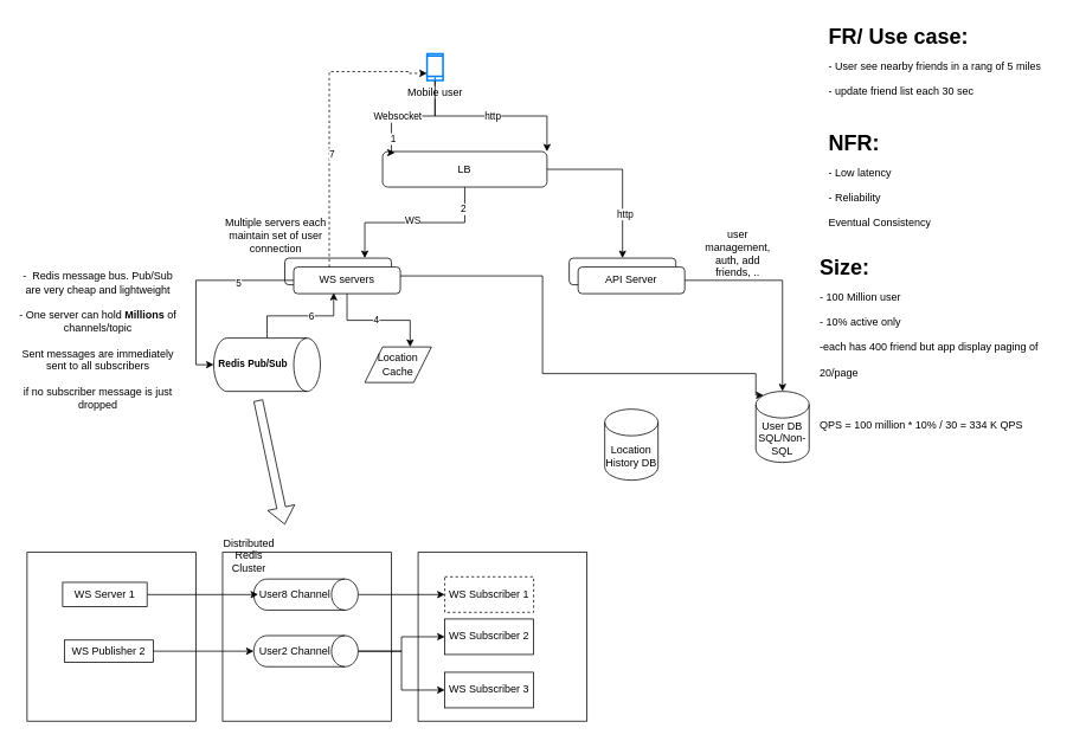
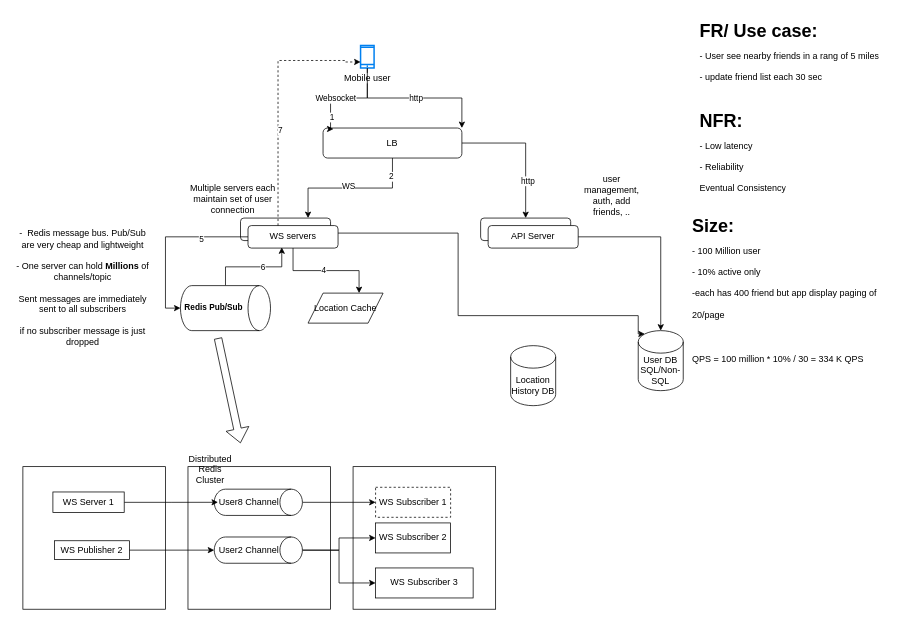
  <mxCell id="0" />
  <mxCell id="1" parent="0" />
  <mxCell id="2" style="edgeStyle=orthogonalEdgeStyle;rounded=0;orthogonalLoop=1;jettySize=auto;html=1;entryX=1;entryY=0;entryDx=0;entryDy=0;" parent="1" source="4" target="10" edge="1"><mxGeometry relative="1" as="geometry" /></mxCell>
  <mxCell id="3" value="http" style="edgeLabel;html=1;align=center;verticalAlign=middle;resizable=0;points=[];" parent="2" vertex="1" connectable="0"><mxGeometry x="0.007" relative="1" as="geometry"><mxPoint as="offset" /></mxGeometry></mxCell>
  <mxCell id="4" value="Mobile user" style="html=1;verticalLabelPosition=bottom;align=center;labelBackgroundColor=#ffffff;verticalAlign=top;strokeWidth=2;strokeColor=#0080F0;shadow=0;dashed=0;shape=mxgraph.ios7.icons.smartphone;" parent="1" vertex="1"><mxGeometry x="480" y="60" width="18" height="30" as="geometry" /></mxCell>
  <mxCell id="5" style="edgeStyle=orthogonalEdgeStyle;rounded=0;orthogonalLoop=1;jettySize=auto;html=1;entryX=0.5;entryY=0;entryDx=0;entryDy=0;" parent="1" source="10" target="19" edge="1"><mxGeometry relative="1" as="geometry" /></mxCell>
  <mxCell id="6" value="http" style="edgeLabel;html=1;align=center;verticalAlign=middle;resizable=0;points=[];" parent="5" vertex="1" connectable="0"><mxGeometry x="0.459" y="2" relative="1" as="geometry"><mxPoint as="offset" /></mxGeometry></mxCell>
  <mxCell id="7" style="edgeStyle=orthogonalEdgeStyle;rounded=0;orthogonalLoop=1;jettySize=auto;html=1;entryX=0.75;entryY=0;entryDx=0;entryDy=0;" parent="1" source="10" target="14" edge="1"><mxGeometry relative="1" as="geometry" /></mxCell>
  <mxCell id="8" value="WS" style="edgeLabel;html=1;align=center;verticalAlign=middle;resizable=0;points=[];" parent="7" vertex="1" connectable="0"><mxGeometry x="0.024" y="-3" relative="1" as="geometry"><mxPoint as="offset" /></mxGeometry></mxCell>
  <mxCell id="9" value="2" style="edgeLabel;html=1;align=center;verticalAlign=middle;resizable=0;points=[];" parent="7" vertex="1" connectable="0"><mxGeometry x="-0.753" y="-2" relative="1" as="geometry"><mxPoint as="offset" /></mxGeometry></mxCell>
  <mxCell id="10" value="LB" style="rounded=1;whiteSpace=wrap;html=1;" parent="1" vertex="1"><mxGeometry x="430" y="170" width="185" height="40" as="geometry" /></mxCell>
  <mxCell id="11" style="edgeStyle=orthogonalEdgeStyle;rounded=0;orthogonalLoop=1;jettySize=auto;html=1;entryX=0.075;entryY=0.033;entryDx=0;entryDy=0;entryPerimeter=0;" parent="1" source="4" target="10" edge="1"><mxGeometry relative="1" as="geometry"><Array as="points"><mxPoint x="489" y="130" /><mxPoint x="440" y="130" /></Array></mxGeometry></mxCell>
  <mxCell id="12" value="Websocket" style="edgeLabel;html=1;align=center;verticalAlign=middle;resizable=0;points=[];" parent="11" vertex="1" connectable="0"><mxGeometry x="0.237" relative="1" as="geometry"><mxPoint as="offset" /></mxGeometry></mxCell>
  <mxCell id="13" value="1" style="edgeLabel;html=1;align=center;verticalAlign=middle;resizable=0;points=[];" parent="11" vertex="1" connectable="0"><mxGeometry x="0.692" y="1" relative="1" as="geometry"><mxPoint as="offset" /></mxGeometry></mxCell>
  <mxCell id="14" value="" style="rounded=1;whiteSpace=wrap;html=1;" parent="1" vertex="1"><mxGeometry x="320" y="290" width="120" height="30" as="geometry" /></mxCell>
  <mxCell id="15" value="&lt;h1 style=&quot;margin-top: 0px;&quot;&gt;FR/ Use case:&lt;br&gt;&lt;span style=&quot;background-color: initial; font-size: 12px; font-weight: normal;&quot;&gt;- User see nearby friends in a rang of 5 miles&lt;br&gt;&lt;/span&gt;&lt;font style=&quot;font-size: 12px; font-weight: normal;&quot;&gt;- update friend list each 30 sec&lt;/font&gt;&lt;/h1&gt;" style="text;html=1;whiteSpace=wrap;overflow=hidden;rounded=0;" parent="1" vertex="1"><mxGeometry x="930" y="20" width="270" height="110" as="geometry" /></mxCell>
  <mxCell id="16" value="&lt;h1 style=&quot;margin-top: 0px;&quot;&gt;NFR:&lt;br&gt;&lt;span style=&quot;background-color: initial; font-size: 12px; font-weight: normal;&quot;&gt;- Low latency&lt;br&gt;&lt;/span&gt;&lt;font style=&quot;font-size: 12px; font-weight: normal;&quot;&gt;- Reliability&lt;br&gt;Eventual Consistency&lt;/font&gt;&lt;/h1&gt;" style="text;html=1;whiteSpace=wrap;overflow=hidden;rounded=0;" parent="1" vertex="1"><mxGeometry x="930" y="140" width="270" height="130" as="geometry" /></mxCell>
  <mxCell id="17" value="&lt;h1 style=&quot;margin-top: 0px;&quot;&gt;Size:&lt;br&gt;&lt;span style=&quot;font-size: 12px; font-weight: 400;&quot;&gt;- 100 Million user&lt;br&gt;- 10% active only&lt;br&gt;-each has 400 friend but app display paging of 20/page&lt;br&gt;&lt;br&gt;QPS = 100 million * 10% / 30 = 334 K QPS&lt;/span&gt;&lt;/h1&gt;" style="text;html=1;whiteSpace=wrap;overflow=hidden;rounded=0;" parent="1" vertex="1"><mxGeometry x="920" y="280" width="270" height="240" as="geometry" /></mxCell>
  <mxCell id="18" value="WS servers" style="rounded=1;whiteSpace=wrap;html=1;" parent="1" vertex="1"><mxGeometry x="330" y="300" width="120" height="30" as="geometry" /></mxCell>
  <mxCell id="19" value="" style="rounded=1;whiteSpace=wrap;html=1;" parent="1" vertex="1"><mxGeometry x="640" y="290" width="120" height="30" as="geometry" /></mxCell>
  <mxCell id="20" value="API Server" style="rounded=1;whiteSpace=wrap;html=1;" parent="1" vertex="1"><mxGeometry x="650" y="300" width="120" height="30" as="geometry" /></mxCell>
  <mxCell id="21" value="User DB&lt;br&gt;SQL/Non-SQL" style="shape=cylinder3;whiteSpace=wrap;html=1;boundedLbl=1;backgroundOutline=1;size=15;" parent="1" vertex="1"><mxGeometry x="850" y="440" width="60" height="80" as="geometry" /></mxCell>
  <mxCell id="22" style="edgeStyle=orthogonalEdgeStyle;rounded=0;orthogonalLoop=1;jettySize=auto;html=1;entryX=0.5;entryY=0;entryDx=0;entryDy=0;entryPerimeter=0;" parent="1" source="20" target="21" edge="1"><mxGeometry relative="1" as="geometry" /></mxCell>
- <mxCell id="23" value="user management, auth, add friends, .." style="text;html=1;align=center;verticalAlign=middle;whiteSpace=wrap;rounded=0;" parent="1" vertex="1"><mxGeometry x="800" y="270" width="60" height="30" as="geometry" /></mxCell>
+ <mxCell id="23" value="user management, auth, add friends, .." style="text;html=1;align=center;verticalAlign=middle;whiteSpace=wrap;rounded=0;" parent="1" vertex="1"><mxGeometry x="785" y="245" width="60" height="30" as="geometry" /></mxCell>
  <mxCell id="24" value="Location History DB" style="shape=cylinder3;whiteSpace=wrap;html=1;boundedLbl=1;backgroundOutline=1;size=15;" parent="1" vertex="1"><mxGeometry x="680" y="460" width="60" height="80" as="geometry" /></mxCell>
- <mxCell id="25" value="Location Cache" style="shape=parallelogram;perimeter=parallelogramPerimeter;whiteSpace=wrap;html=1;fixedSize=1;" parent="1" vertex="1"><mxGeometry x="410" y="390" width="75" height="40" as="geometry" /></mxCell>
+ <mxCell id="25" value="Location Cache" style="shape=parallelogram;perimeter=parallelogramPerimeter;whiteSpace=wrap;html=1;fixedSize=1;" parent="1" vertex="1"><mxGeometry x="410" y="390" width="100" height="40" as="geometry" /></mxCell>
  <mxCell id="26" style="edgeStyle=orthogonalEdgeStyle;rounded=0;orthogonalLoop=1;jettySize=auto;html=1;entryX=0.68;entryY=0;entryDx=0;entryDy=0;entryPerimeter=0;" parent="1" source="18" target="25" edge="1"><mxGeometry relative="1" as="geometry" /></mxCell>
  <mxCell id="27" value="4" style="edgeLabel;html=1;align=center;verticalAlign=middle;resizable=0;points=[];" parent="26" vertex="1" connectable="0"><mxGeometry x="-0.054" y="1" relative="1" as="geometry"><mxPoint as="offset" /></mxGeometry></mxCell>
  <mxCell id="28" style="edgeStyle=orthogonalEdgeStyle;rounded=0;orthogonalLoop=1;jettySize=auto;html=1;entryX=0.375;entryY=0.967;entryDx=0;entryDy=0;entryPerimeter=0;" parent="1" source="30" target="18" edge="1"><mxGeometry relative="1" as="geometry"><mxPoint x="370" y="340" as="targetPoint" /></mxGeometry></mxCell>
  <mxCell id="29" value="6" style="edgeLabel;html=1;align=center;verticalAlign=middle;resizable=0;points=[];" parent="28" vertex="1" connectable="0"><mxGeometry x="0.175" relative="1" as="geometry"><mxPoint as="offset" /></mxGeometry></mxCell>
  <mxCell id="30" value="" style="shape=cylinder3;whiteSpace=wrap;html=1;boundedLbl=1;backgroundOutline=1;size=15;rotation=90;" parent="1" vertex="1"><mxGeometry x="270" y="350" width="60" height="120" as="geometry" /></mxCell>
  <mxCell id="31" value="&lt;b&gt;Redis Pub/Sub&lt;/b&gt;" style="edgeLabel;html=1;align=center;verticalAlign=middle;resizable=0;points=[];" parent="1" vertex="1" connectable="0"><mxGeometry x="290" y="410" as="geometry"><mxPoint x="-7" y="-2" as="offset" /></mxGeometry></mxCell>
  <mxCell id="32" value="Multiple servers each maintain set of user connection" style="text;html=1;align=center;verticalAlign=middle;whiteSpace=wrap;rounded=0;" parent="1" vertex="1"><mxGeometry x="250" y="250" width="120" height="30" as="geometry" /></mxCell>
  <mxCell id="33" style="edgeStyle=orthogonalEdgeStyle;rounded=0;orthogonalLoop=1;jettySize=auto;html=1;entryX=0.5;entryY=1;entryDx=0;entryDy=0;entryPerimeter=0;" parent="1" source="18" target="30" edge="1"><mxGeometry relative="1" as="geometry"><Array as="points"><mxPoint x="220" y="315" /><mxPoint x="220" y="410" /></Array></mxGeometry></mxCell>
  <mxCell id="34" value="5" style="edgeLabel;html=1;align=center;verticalAlign=middle;resizable=0;points=[];" parent="33" vertex="1" connectable="0"><mxGeometry x="-0.44" y="2" relative="1" as="geometry"><mxPoint as="offset" /></mxGeometry></mxCell>
  <mxCell id="35" style="edgeStyle=orthogonalEdgeStyle;rounded=0;orthogonalLoop=1;jettySize=auto;html=1;entryX=0.145;entryY=0;entryDx=0;entryDy=4.35;entryPerimeter=0;" parent="1" source="18" target="21" edge="1"><mxGeometry relative="1" as="geometry"><Array as="points"><mxPoint x="610" y="310" /><mxPoint x="610" y="420" /><mxPoint x="850" y="420" /><mxPoint x="850" y="444" /></Array></mxGeometry></mxCell>
  <mxCell id="36" style="edgeStyle=orthogonalEdgeStyle;rounded=0;orthogonalLoop=1;jettySize=auto;html=1;entryX=0;entryY=0.733;entryDx=0;entryDy=0;entryPerimeter=0;dashed=1;" parent="1" source="18" target="4" edge="1"><mxGeometry relative="1" as="geometry"><Array as="points"><mxPoint x="370" y="80" /><mxPoint x="460" y="80" /><mxPoint x="460" y="82" /></Array></mxGeometry></mxCell>
  <mxCell id="37" value="7" style="edgeLabel;html=1;align=center;verticalAlign=middle;resizable=0;points=[];" parent="36" vertex="1" connectable="0"><mxGeometry x="-0.229" y="-2" relative="1" as="geometry"><mxPoint as="offset" /></mxGeometry></mxCell>
  <mxCell id="38" value="-&amp;nbsp; Redis message bus. Pub/Sub are very cheap and lightweight&lt;br&gt;&lt;br&gt;- One server can hold &lt;b&gt;Millions &lt;/b&gt;of channels/topic&lt;br&gt;&lt;br&gt;Sent messages are immediately sent to all subscribers&lt;br&gt;&lt;br&gt;if no subscriber message is just dropped" style="text;html=1;align=center;verticalAlign=middle;whiteSpace=wrap;rounded=0;" parent="1" vertex="1"><mxGeometry x="20" y="290" width="180" height="185" as="geometry" /></mxCell>
  <mxCell id="39" value="" style="whiteSpace=wrap;html=1;aspect=fixed;" parent="1" vertex="1"><mxGeometry x="30" y="621.25" width="190" height="190" as="geometry" /></mxCell>
  <mxCell id="40" value="" style="whiteSpace=wrap;html=1;aspect=fixed;" parent="1" vertex="1"><mxGeometry x="250" y="621.25" width="190" height="190" as="geometry" /></mxCell>
  <mxCell id="41" value="" style="whiteSpace=wrap;html=1;aspect=fixed;" parent="1" vertex="1"><mxGeometry x="470" y="621.25" width="190" height="190" as="geometry" /></mxCell>
  <mxCell id="42" value="WS Subscriber 1" style="rounded=0;whiteSpace=wrap;html=1;dashed=1;" parent="1" vertex="1"><mxGeometry x="500" y="648.75" width="100" height="40" as="geometry" /></mxCell>
  <mxCell id="43" value="WS Subscriber 2" style="rounded=0;whiteSpace=wrap;html=1;" parent="1" vertex="1"><mxGeometry x="500" y="696.25" width="100" height="40" as="geometry" /></mxCell>
- <mxCell id="44" value="WS Subscriber 3" style="rounded=0;whiteSpace=wrap;html=1;" parent="1" vertex="1"><mxGeometry x="500" y="756.25" width="100" height="40" as="geometry" /></mxCell>
+ <mxCell id="44" value="WS Subscriber 3" style="rounded=0;whiteSpace=wrap;html=1;" parent="1" vertex="1"><mxGeometry x="500" y="756.25" width="130" height="40" as="geometry" /></mxCell>
  <mxCell id="45" style="edgeStyle=orthogonalEdgeStyle;rounded=0;orthogonalLoop=1;jettySize=auto;html=1;entryX=0;entryY=0.5;entryDx=0;entryDy=0;" parent="1" source="46" target="42" edge="1"><mxGeometry relative="1" as="geometry" /></mxCell>
  <mxCell id="46" value="" style="shape=cylinder3;whiteSpace=wrap;html=1;boundedLbl=1;backgroundOutline=1;size=15;rotation=90;" parent="1" vertex="1"><mxGeometry x="326.25" y="610" width="35" height="117.5" as="geometry" /></mxCell>
  <mxCell id="47" value="User8 Channel" style="text;html=1;align=center;verticalAlign=middle;whiteSpace=wrap;rounded=0;" parent="1" vertex="1"><mxGeometry x="290" y="653.75" width="83" height="30" as="geometry" /></mxCell>
  <mxCell id="48" style="edgeStyle=orthogonalEdgeStyle;rounded=0;orthogonalLoop=1;jettySize=auto;html=1;exitX=0.5;exitY=0;exitDx=0;exitDy=0;exitPerimeter=0;entryX=0;entryY=0.5;entryDx=0;entryDy=0;" parent="1" source="50" target="43" edge="1"><mxGeometry relative="1" as="geometry" /></mxCell>
  <mxCell id="49" style="edgeStyle=orthogonalEdgeStyle;rounded=0;orthogonalLoop=1;jettySize=auto;html=1;entryX=0;entryY=0.5;entryDx=0;entryDy=0;" parent="1" source="50" target="44" edge="1"><mxGeometry relative="1" as="geometry" /></mxCell>
  <mxCell id="50" value="" style="shape=cylinder3;whiteSpace=wrap;html=1;boundedLbl=1;backgroundOutline=1;size=15;rotation=90;" parent="1" vertex="1"><mxGeometry x="326.25" y="673.75" width="35" height="117.5" as="geometry" /></mxCell>
  <mxCell id="51" value="User2 Channel" style="text;html=1;align=center;verticalAlign=middle;whiteSpace=wrap;rounded=0;" parent="1" vertex="1"><mxGeometry x="290" y="717.5" width="83" height="30" as="geometry" /></mxCell>
  <mxCell id="52" style="edgeStyle=orthogonalEdgeStyle;rounded=0;orthogonalLoop=1;jettySize=auto;html=1;entryX=0;entryY=0.5;entryDx=0;entryDy=0;" parent="1" source="53" target="47" edge="1"><mxGeometry relative="1" as="geometry" /></mxCell>
  <mxCell id="53" value="WS Server 1" style="rounded=0;whiteSpace=wrap;html=1;" parent="1" vertex="1"><mxGeometry x="70" y="655" width="95" height="27.5" as="geometry" /></mxCell>
  <mxCell id="54" value="WS Publisher 2" style="rounded=0;whiteSpace=wrap;html=1;" parent="1" vertex="1"><mxGeometry x="72" y="720" width="100" height="25" as="geometry" /></mxCell>
  <mxCell id="55" style="edgeStyle=orthogonalEdgeStyle;rounded=0;orthogonalLoop=1;jettySize=auto;html=1;entryX=0.5;entryY=1;entryDx=0;entryDy=0;entryPerimeter=0;" parent="1" source="54" target="50" edge="1"><mxGeometry relative="1" as="geometry" /></mxCell>
  <mxCell id="56" value="" style="shape=flexArrow;endArrow=classic;html=1;rounded=0;" parent="1" edge="1"><mxGeometry width="50" height="50" relative="1" as="geometry"><mxPoint x="290" y="450" as="sourcePoint" /><mxPoint x="320" y="590" as="targetPoint" /></mxGeometry></mxCell>
  <mxCell id="57" value="Distributed Redis Cluster" style="text;html=1;align=center;verticalAlign=middle;whiteSpace=wrap;rounded=0;" parent="1" vertex="1"><mxGeometry x="250" y="610" width="60" height="30" as="geometry" /></mxCell>
